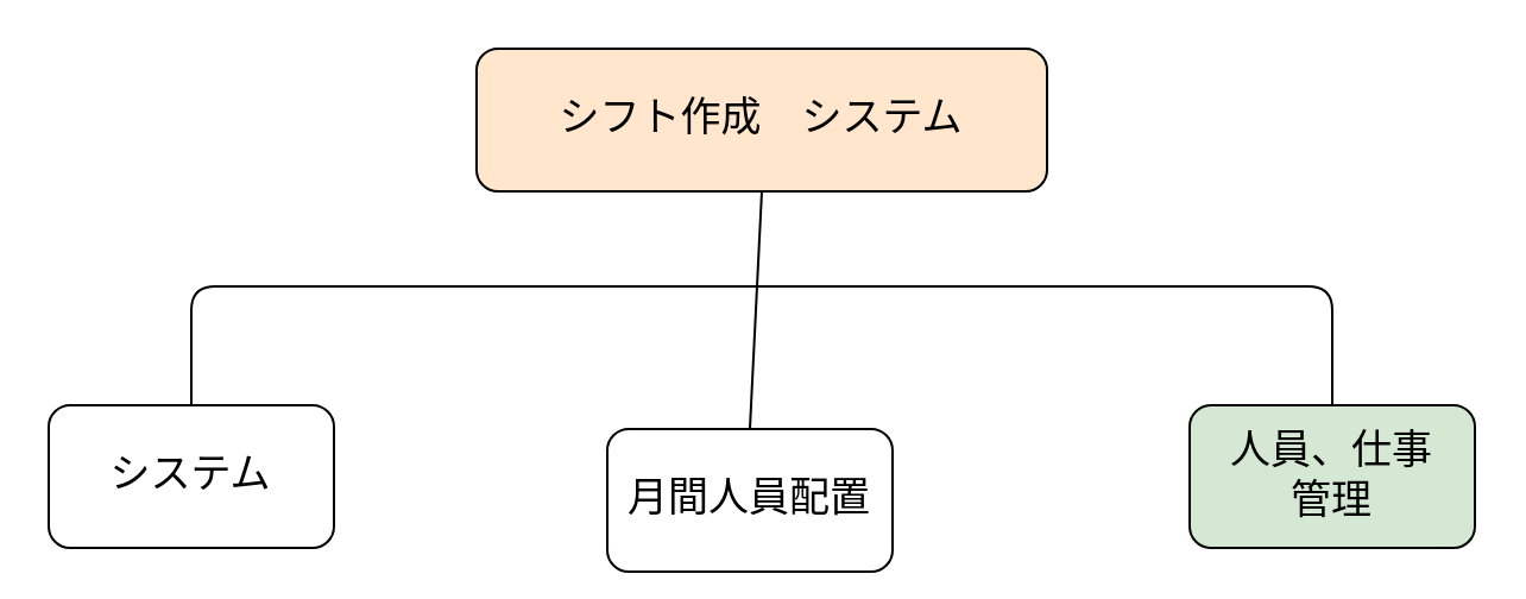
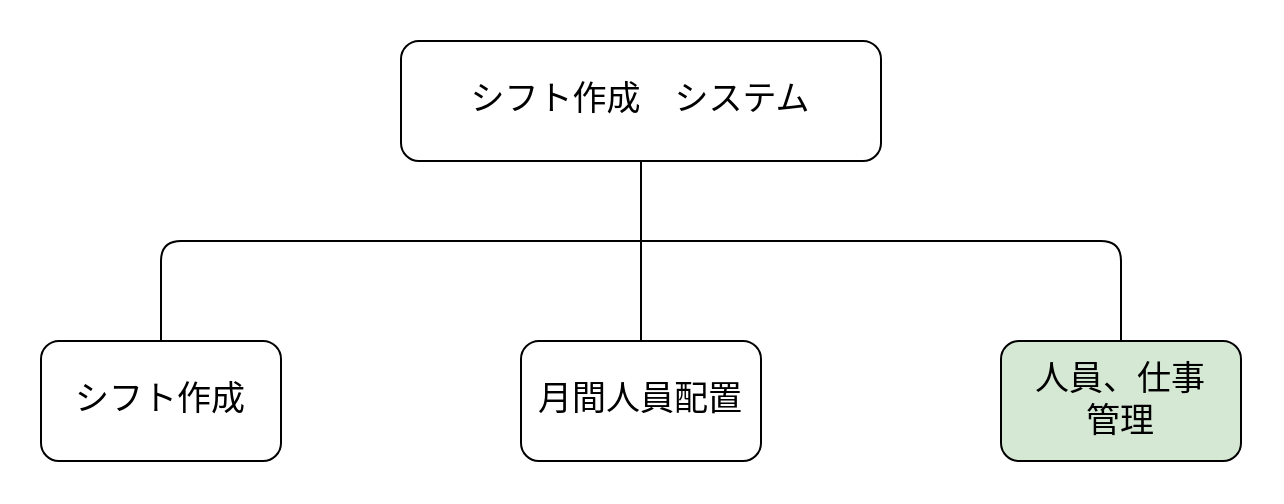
  <mxCell id="0" />
  <mxCell id="1" parent="0" />
- <mxCell id="2" value="シフト作成　システム" style="rounded=1;whiteSpace=wrap;html=1;fontSize=17;fillColor=#ffe6cc;" parent="1" vertex="1"><mxGeometry x="200" y="20" width="240" height="60" as="geometry" /></mxCell>
- <mxCell id="3" value="システム" style="rounded=1;whiteSpace=wrap;html=1;fontSize=17;" parent="1" vertex="1"><mxGeometry x="20" y="170" width="120" height="60" as="geometry" /></mxCell>
- <mxCell id="4" value="月間人員配置" style="rounded=1;whiteSpace=wrap;html=1;fontSize=17;" parent="1" vertex="1"><mxGeometry x="255" y="180" width="120" height="60" as="geometry" /></mxCell>
+ <mxCell id="2" value="シフト作成　システム" style="rounded=1;whiteSpace=wrap;html=1;fontSize=17;" parent="1" vertex="1"><mxGeometry x="200" y="20" width="240" height="60" as="geometry" /></mxCell>
+ <mxCell id="3" value="シフト作成" style="rounded=1;whiteSpace=wrap;html=1;fontSize=17;" parent="1" vertex="1"><mxGeometry x="20" y="170" width="120" height="60" as="geometry" /></mxCell>
+ <mxCell id="4" value="月間人員配置" style="rounded=1;whiteSpace=wrap;html=1;fontSize=17;" parent="1" vertex="1"><mxGeometry x="260" y="170" width="120" height="60" as="geometry" /></mxCell>
  <mxCell id="5" value="人員、仕事&lt;br&gt;管理" style="rounded=1;whiteSpace=wrap;html=1;fontSize=17;fillColor=#d5e8d4;" parent="1" vertex="1"><mxGeometry x="500" y="170" width="120" height="60" as="geometry" /></mxCell>
  <mxCell id="6" value="" style="endArrow=none;html=1;fontSize=17;entryX=0.5;entryY=1;entryDx=0;entryDy=0;exitX=0.5;exitY=0;exitDx=0;exitDy=0;" parent="1" source="4" target="2" edge="1"><mxGeometry width="50" height="50" relative="1" as="geometry"><mxPoint x="350" y="310" as="sourcePoint" /><mxPoint x="400" y="260" as="targetPoint" /></mxGeometry></mxCell>
  <mxCell id="7" value="" style="endArrow=none;html=1;fontSize=17;entryX=0.5;entryY=0;entryDx=0;entryDy=0;" parent="1" target="5" edge="1"><mxGeometry width="50" height="50" relative="1" as="geometry"><mxPoint x="320" y="120" as="sourcePoint" /><mxPoint x="400" y="260" as="targetPoint" /><Array as="points"><mxPoint x="560" y="120" /></Array></mxGeometry></mxCell>
  <mxCell id="8" value="" style="endArrow=none;html=1;fontSize=17;exitX=0.5;exitY=0;exitDx=0;exitDy=0;" parent="1" source="3" edge="1"><mxGeometry width="50" height="50" relative="1" as="geometry"><mxPoint x="350" y="310" as="sourcePoint" /><mxPoint x="320" y="120" as="targetPoint" /><Array as="points"><mxPoint x="80" y="120" /></Array></mxGeometry></mxCell>
